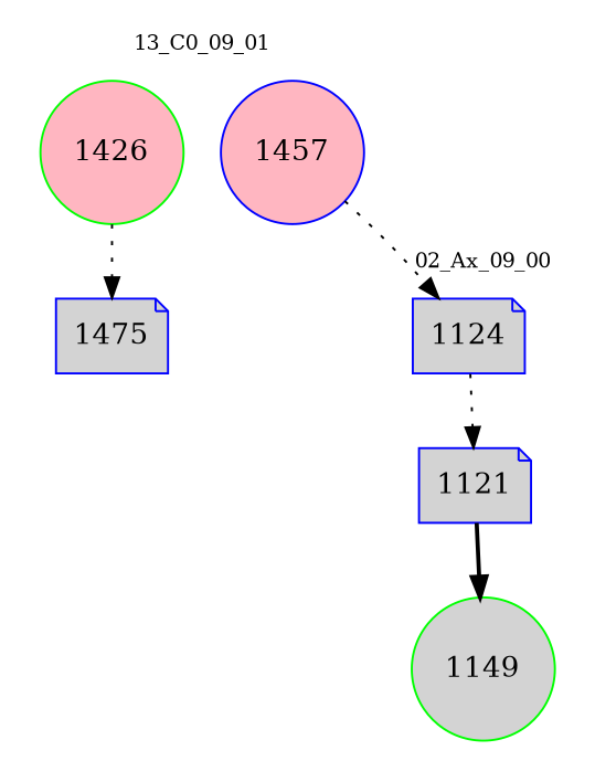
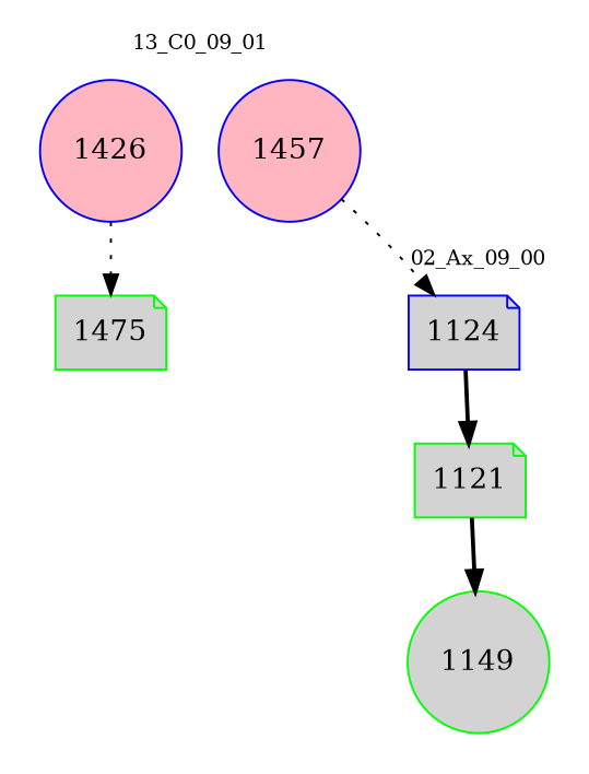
  digraph {
    node [color=blue fillcolor=lightgrey shape=note style=filled]
    edge [color=black style=bold]
    n1 [label=1124]
-   n2 [label=1121]
+   n2 [color=green label=1121]
    n3 [color=green label=1149 shape=circle]
    n4 [fillcolor=lightpink label=1457 shape=circle]
-   n5 [color=green fillcolor=lightpink label=1426 shape=circle]
-   n6 [label=1475]
+   n5 [fillcolor=lightpink label=1426 shape=circle]
+   n6 [color=green label=1475]
    subgraph cluster_1 {
      color=white
      fontsize=10
      label="02_Ax_09_00"
      n1
      n2
      n3
    }
    subgraph cluster_2 {
      color=white
      fontsize=10
      label="13_C0_09_01"
      n4
      n5
      n6
    }
-   n1 -> n2 [style=dotted]
+   n1 -> n2
    n2 -> n3
    n4 -> n1 [style=dotted]
    n5 -> n6 [style=dotted]
  }
